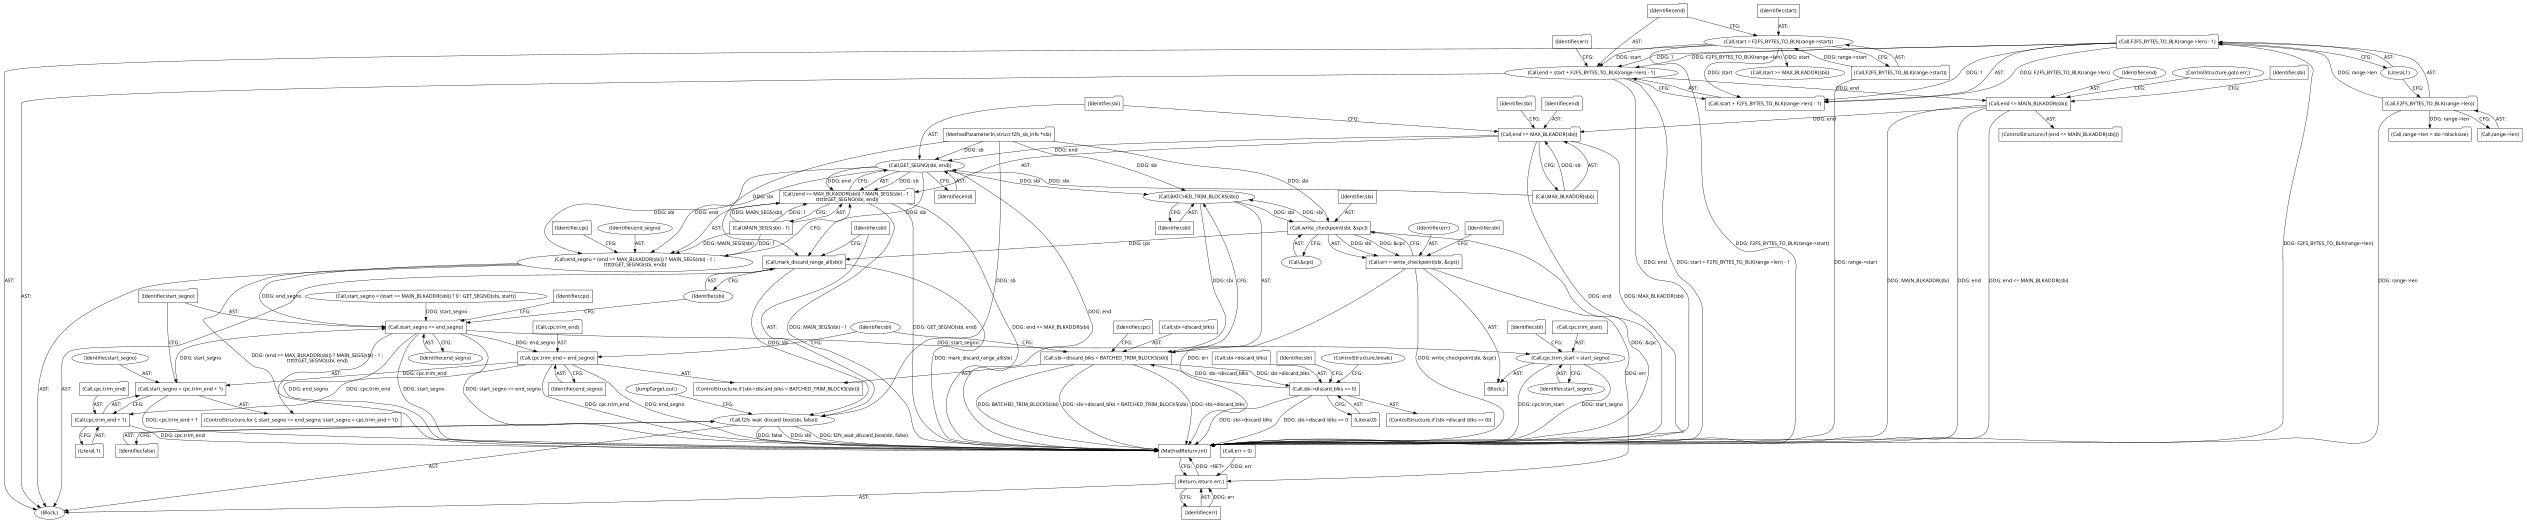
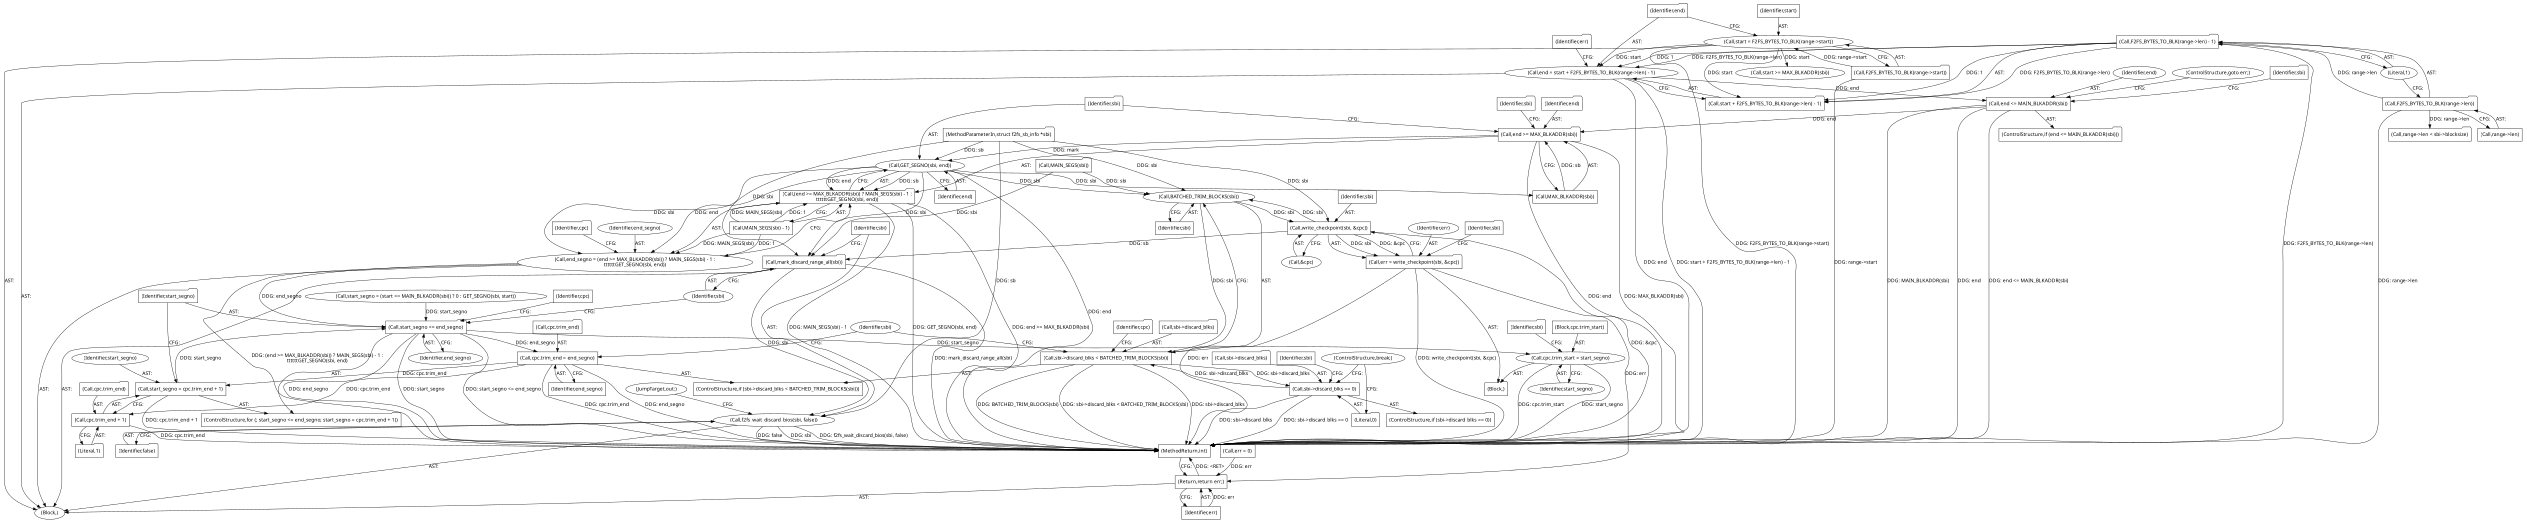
  digraph {
    fontname="Noto Sans"
    node [fontname="Noto Sans" shape=folder]
    edge [fontname="Noto Sans"]
    n1 [label="(Call,end = start + F2FS_BYTES_TO_BLK(range->len) - 1)" shape=ellipse]
    n2 [label="(Call,end <= MAIN_BLKADDR(sbi))" shape=box]
    n3 [label="(MethodReturn,int)" shape=box]
    n4 [label="(Call,start + F2FS_BYTES_TO_BLK(range->len) - 1)"]
    n5 [label="(Block,)" shape=ellipse]
    n6 [label="(Call,end >= MAX_BLKADDR(sbi))"]
    n7 [label="(ControlStructure,if (end <= MAIN_BLKADDR(sbi)))"]
    n8 [label="(Return,return err;)"]
    n9 [label="(Call,start = F2FS_BYTES_TO_BLK(range->start))" shape=ellipse]
    n10 [label="(Call,F2FS_BYTES_TO_BLK(range->start))"]
    n11 [label="(Call,start >= MAX_BLKADDR(sbi))" shape=ellipse]
    n12 [label="(Call,F2FS_BYTES_TO_BLK(range->len) - 1)"]
    n13 [label="(Literal,1)" shape=ellipse]
    n14 [label="(Call,F2FS_BYTES_TO_BLK(range->len))"]
    n15 [label="(Call,range->len < sbi->blocksize)"]
    n16 [label="(Call,range->len)" shape=box]
    n17 [label="(Call,GET_SEGNO(sbi, end))" shape=ellipse]
    n18 [label="(Call,(end >= MAX_BLKADDR(sbi)) ? MAIN_SEGS(sbi) - 1 :\n\t\t\t\t\t\tGET_SEGNO(sbi, end))"]
    n19 [label="(Call,MAX_BLKADDR(sbi))" shape=box]
    n20 [label="(Call,end_segno = (end >= MAX_BLKADDR(sbi)) ? MAIN_SEGS(sbi) - 1 :\n\t\t\t\t\t\tGET_SEGNO(sbi, end))" shape=ellipse]
    n21 [label="(Call,BATCHED_TRIM_BLOCKS(sbi))" shape=ellipse]
    n22 [label="(Call,mark_discard_range_all(sbi))"]
    n23 [label="(Identifier,end)" shape=box]
    n24 [label="(Call,MAIN_SEGS(sbi) - 1)"]
    n25 [label="(Call,start_segno <= end_segno)"]
    n26 [label="(Call,sbi->discard_blks < BATCHED_TRIM_BLOCKS(sbi))" shape=box]
    n27 [label="(Call,write_checkpoint(sbi, &cpc))" shape=box]
    n28 [label="(Identifier,sbi)" shape=box]
    n29 [label="(Call,f2fs_wait_discard_bios(sbi, false))" shape=ellipse]
    n30 [label="(Identifier,sbi)" shape=ellipse]
    n31 [label="(Call,cpc.trim_start = start_segno)" shape=ellipse]
    n32 [label="(Call,cpc.trim_end = end_segno)" shape=box]
    n33 [label="(ControlStructure,for (; start_segno <= end_segno; start_segno = cpc.trim_end + 1))"]
    n34 [label="(Identifier,end_segno)" shape=ellipse]
    n35 [label="(Identifier,start_segno)" shape=ellipse]
    n36 [label="(Block,)"]
    n37 [label="(Call,start_segno = cpc.trim_end + 1)" shape=box]
    n38 [label="(Call,cpc.trim_end + 1)" shape=box]
    n39 [label="(ControlStructure,if (sbi->discard_blks < BATCHED_TRIM_BLOCKS(sbi)))" shape=box]
    n40 [label="(Identifier,end_segno)" shape=box]
    n41 [label="(Literal,1)"]
    n42 [label="(Call,sbi->discard_blks == 0)" shape=box]
    n43 [label="(Call,err = write_checkpoint(sbi, &cpc))"]
    n44 [label="(Call,&cpc)" shape=ellipse]
    n45 [label="(Literal,0)"]
    n46 [label="(ControlStructure,if (sbi->discard_blks == 0))"]
    n47 [label="(Identifier,err)" shape=box]
    n48 [label="(Identifier,false)"]
    n49 [label="(Identifier,err)" shape=ellipse]
    n50 [label="(Identifier,err)"]
    n51 [label="(Call,cpc.trim_end)"]
    n52 [label="(Identifier,sbi)"]
    n53 [label="(Identifier,sbi)" shape=box]
    n54 [label="(Identifier,end)"]
    n55 [label="(Identifier,end_segno)" shape=ellipse]
    n56 [label="(Identifier,sbi)"]
    n57 [label="(ControlStructure,break;)" shape=ellipse]
    n58 [label="(Identifier,sbi)" shape=box]
    n59 [label="(Identifier,end)" shape=ellipse]
    n60 [label="(Call,cpc.trim_end)"]
    n61 [label="(Identifier,cpc)" shape=box]
    n62 [label="(Identifier,sbi)" shape=box]
    n63 [label="(JumpTarget,out:)" shape=ellipse]
    n64 [label="(Identifier,end)"]
+   n65 [label="(Call,MAIN_SEGS(sbi))"]
    n66 [label="(Identifier,sbi)"]
    n67 [label="(Identifier,sbi)" shape=ellipse]
    n68 [label="(Identifier,cpc)"]
    n69 [label="(Identifier,start_segno)"]
    n70 [label="(Identifier,start)" shape=box]
-   n71 [label="(Call,cpc.trim_start)" shape=box]
+   n71 [label="(Block,cpc.trim_start)" shape=box]
    n72 [label="(ControlStructure,goto err;)" shape=ellipse]
    n73 [label="(Call,start_segno = (start <= MAIN_BLKADDR(sbi)) ? 0 : GET_SEGNO(sbi, start))" shape=ellipse]
    n74 [label="(Identifier,sbi)"]
    n75 [label="(Call,sbi->discard_blks)"]
    n76 [label="(Identifier,cpc)"]
    n77 [label="(Call,sbi->discard_blks)"]
    n78 [label="(Identifier,sbi)"]
    n79 [label="(Call,err = 0)" shape=box]
    n80 [label="(MethodParameterIn,struct f2fs_sb_info *sbi)"]
    n81 [label="(Identifier,start_segno)" shape=ellipse]
    n1 -> n2 [label="DDG: end"]
    n1 -> n3 [label="DDG: start + F2FS_BYTES_TO_BLK(range->len) - 1"]
    n1 -> n3 [label="DDG: end"]
    n1 -> n4 [label="CFG: "]
    n1 -> n5 [label="AST: "]
    n2 -> n3 [label="DDG: end"]
    n2 -> n3 [label="DDG: end <= MAIN_BLKADDR(sbi)"]
    n2 -> n3 [label="DDG: MAIN_BLKADDR(sbi)"]
    n2 -> n6 [label="DDG: end"]
    n2 -> n7 [label="AST: "]
    n3 -> n8 [label="CFG: "]
    n4 -> n1 [label="AST: "]
    n6 -> n3 [label="DDG: end"]
    n6 -> n3 [label="DDG: MAX_BLKADDR(sbi)"]
-   n6 -> n17 [label="DDG: end"]
+   n6 -> n17 [label="DDG: mark"]
    n6 -> n18 [label="AST: "]
    n6 -> n19 [label="CFG: "]
    n8 -> n3 [label="DDG: <RET>"]
    n8 -> n5 [label="AST: "]
    n8 -> n47 [label="CFG: "]
    n9 -> n1 [label="DDG: start"]
    n9 -> n3 [label="DDG: F2FS_BYTES_TO_BLK(range->start)"]
    n9 -> n4 [label="DDG: start"]
    n9 -> n5 [label="AST: "]
    n9 -> n10 [label="CFG: "]
    n9 -> n11 [label="DDG: start"]
    n10 -> n3 [label="DDG: range->start"]
    n10 -> n9 [label="AST: "]
    n10 -> n9 [label="DDG: range->start"]
    n12 -> n1 [label="DDG: F2FS_BYTES_TO_BLK(range->len)"]
    n12 -> n1 [label="DDG: 1"]
    n12 -> n3 [label="DDG: F2FS_BYTES_TO_BLK(range->len)"]
    n12 -> n4 [label="AST: "]
    n12 -> n4 [label="DDG: F2FS_BYTES_TO_BLK(range->len)"]
    n12 -> n4 [label="DDG: 1"]
    n12 -> n13 [label="CFG: "]
    n13 -> n12 [label="AST: "]
    n13 -> n14 [label="CFG: "]
    n14 -> n3 [label="DDG: range->len"]
    n14 -> n12 [label="AST: "]
    n14 -> n12 [label="DDG: range->len"]
    n14 -> n15 [label="DDG: range->len"]
    n14 -> n16 [label="CFG: "]
    n16 -> n14 [label="AST: "]
    n17 -> n3 [label="DDG: end"]
    n17 -> n18 [label="AST: "]
    n17 -> n18 [label="DDG: sbi"]
    n17 -> n18 [label="DDG: end"]
    n17 -> n20 [label="DDG: sbi"]
    n17 -> n20 [label="DDG: end"]
    n17 -> n21 [label="DDG: sbi"]
    n17 -> n22 [label="DDG: sbi"]
    n17 -> n23 [label="CFG: "]
    n18 -> n3 [label="DDG: end >= MAX_BLKADDR(sbi)"]
    n18 -> n3 [label="DDG: MAIN_SEGS(sbi) - 1"]
    n18 -> n3 [label="DDG: GET_SEGNO(sbi, end)"]
    n18 -> n17 [label="CFG: "]
    n18 -> n20 [label="AST: "]
    n18 -> n24 [label="CFG: "]
    n19 -> n6 [label="AST: "]
    n19 -> n6 [label="DDG: sbi"]
-   n19 -> n17 [label="DDG: sbi"]
+   n17 -> n19 [label="DDG: sbi"]
    n20 -> n3 [label="DDG: (end >= MAX_BLKADDR(sbi)) ? MAIN_SEGS(sbi) - 1 :\n\t\t\t\t\t\tGET_SEGNO(sbi, end)"]
    n20 -> n5 [label="AST: "]
    n20 -> n18 [label="CFG: "]
    n20 -> n25 [label="DDG: end_segno"]
    n21 -> n26 [label="AST: "]
    n21 -> n26 [label="DDG: sbi"]
    n21 -> n27 [label="DDG: sbi"]
    n21 -> n28 [label="CFG: "]
    n22 -> n3 [label="DDG: mark_discard_range_all(sbi)"]
    n22 -> n5 [label="AST: "]
    n22 -> n29 [label="DDG: sbi"]
    n22 -> n30 [label="CFG: "]
    n23 -> n17 [label="AST: "]
    n24 -> n18 [label="AST: "]
    n24 -> n18 [label="DDG: MAIN_SEGS(sbi)"]
    n24 -> n18 [label="DDG: 1"]
    n24 -> n20 [label="DDG: MAIN_SEGS(sbi)"]
    n24 -> n20 [label="DDG: 1"]
    n25 -> n3 [label="DDG: start_segno"]
    n25 -> n3 [label="DDG: start_segno <= end_segno"]
    n25 -> n3 [label="DDG: end_segno"]
    n25 -> n31 [label="DDG: start_segno"]
    n25 -> n32 [label="DDG: end_segno"]
    n25 -> n33 [label="AST: "]
    n25 -> n34 [label="CFG: "]
    n26 -> n3 [label="DDG: sbi->discard_blks"]
    n26 -> n3 [label="DDG: sbi->discard_blks < BATCHED_TRIM_BLOCKS(sbi)"]
    n26 -> n3 [label="DDG: BATCHED_TRIM_BLOCKS(sbi)"]
    n26 -> n21 [label="CFG: "]
    n26 -> n39 [label="AST: "]
    n26 -> n42 [label="DDG: sbi->discard_blks"]
    n27 -> n3 [label="DDG: &cpc"]
    n27 -> n21 [label="DDG: sbi"]
-   n27 -> n22 [label="DDG: cpc"]
+   n27 -> n22 [label="DDG: sbi"]
    n27 -> n43 [label="AST: "]
    n27 -> n43 [label="DDG: sbi"]
    n27 -> n43 [label="DDG: &cpc"]
    n27 -> n44 [label="CFG: "]
    n28 -> n21 [label="AST: "]
    n29 -> n3 [label="DDG: false"]
    n29 -> n3 [label="DDG: sbi"]
    n29 -> n3 [label="DDG: f2fs_wait_discard_bios(sbi, false)"]
    n29 -> n5 [label="AST: "]
    n29 -> n48 [label="CFG: "]
    n30 -> n22 [label="AST: "]
    n30 -> n25 [label="CFG: "]
    n31 -> n3 [label="DDG: cpc.trim_start"]
    n31 -> n3 [label="DDG: start_segno"]
    n31 -> n35 [label="CFG: "]
    n31 -> n36 [label="AST: "]
    n32 -> n3 [label="DDG: end_segno"]
    n32 -> n3 [label="DDG: cpc.trim_end"]
    n32 -> n37 [label="DDG: cpc.trim_end"]
    n32 -> n38 [label="DDG: cpc.trim_end"]
    n32 -> n39 [label="AST: "]
    n32 -> n40 [label="CFG: "]
    n34 -> n25 [label="AST: "]
    n35 -> n31 [label="AST: "]
    n37 -> n3 [label="DDG: cpc.trim_end + 1"]
    n37 -> n25 [label="DDG: start_segno"]
    n37 -> n33 [label="AST: "]
    n37 -> n38 [label="CFG: "]
    n38 -> n3 [label="DDG: cpc.trim_end"]
    n38 -> n37 [label="AST: "]
    n38 -> n41 [label="CFG: "]
    n40 -> n32 [label="AST: "]
    n41 -> n38 [label="AST: "]
    n42 -> n3 [label="DDG: sbi->discard_blks"]
    n42 -> n3 [label="DDG: sbi->discard_blks == 0"]
    n42 -> n26 [label="DDG: sbi->discard_blks"]
-   n42 -> n45 [label="CFG: "]
+   n57 -> n45 [label="CFG: "]
    n42 -> n46 [label="AST: "]
    n43 -> n3 [label="DDG: write_checkpoint(sbi, &cpc)"]
    n43 -> n3 [label="DDG: err"]
    n43 -> n8 [label="DDG: err"]
    n43 -> n27 [label="CFG: "]
    n43 -> n36 [label="AST: "]
    n44 -> n27 [label="AST: "]
    n45 -> n42 [label="AST: "]
    n47 -> n8 [label="AST: "]
    n47 -> n8 [label="DDG: err"]
    n48 -> n29 [label="AST: "]
    n49 -> n43 [label="AST: "]
    n50 -> n1 [label="CFG: "]
    n51 -> n38 [label="AST: "]
    n52 -> n31 [label="CFG: "]
    n53 -> n42 [label="CFG: "]
    n54 -> n6 [label="AST: "]
    n55 -> n20 [label="AST: "]
    n56 -> n2 [label="CFG: "]
    n57 -> n42 [label="CFG: "]
    n58 -> n27 [label="AST: "]
    n59 -> n2 [label="AST: "]
    n60 -> n32 [label="AST: "]
    n61 -> n25 [label="CFG: "]
    n62 -> n22 [label="CFG: "]
    n62 -> n29 [label="AST: "]
    n63 -> n29 [label="CFG: "]
    n64 -> n1 [label="AST: "]
    n64 -> n9 [label="CFG: "]
+   n65 -> n21 [label="DDG: sbi"]
+   n65 -> n22 [label="DDG: sbi"]
    n66 -> n6 [label="CFG: "]
    n66 -> n17 [label="AST: "]
    n67 -> n26 [label="CFG: "]
    n67 -> n32 [label="CFG: "]
    n68 -> n20 [label="CFG: "]
    n69 -> n25 [label="AST: "]
    n69 -> n37 [label="CFG: "]
    n70 -> n9 [label="AST: "]
    n71 -> n31 [label="AST: "]
    n72 -> n2 [label="CFG: "]
    n73 -> n25 [label="DDG: start_segno"]
    n74 -> n6 [label="CFG: "]
    n75 -> n42 [label="AST: "]
    n76 -> n26 [label="CFG: "]
    n77 -> n26 [label="AST: "]
    n78 -> n43 [label="CFG: "]
    n79 -> n8 [label="DDG: err"]
    n80 -> n17 [label="DDG: sbi"]
    n80 -> n21 [label="DDG: sbi"]
    n80 -> n22 [label="DDG: sbi"]
    n80 -> n27 [label="DDG: sbi"]
    n80 -> n29 [label="DDG: sbi"]
    n81 -> n37 [label="AST: "]
  }
